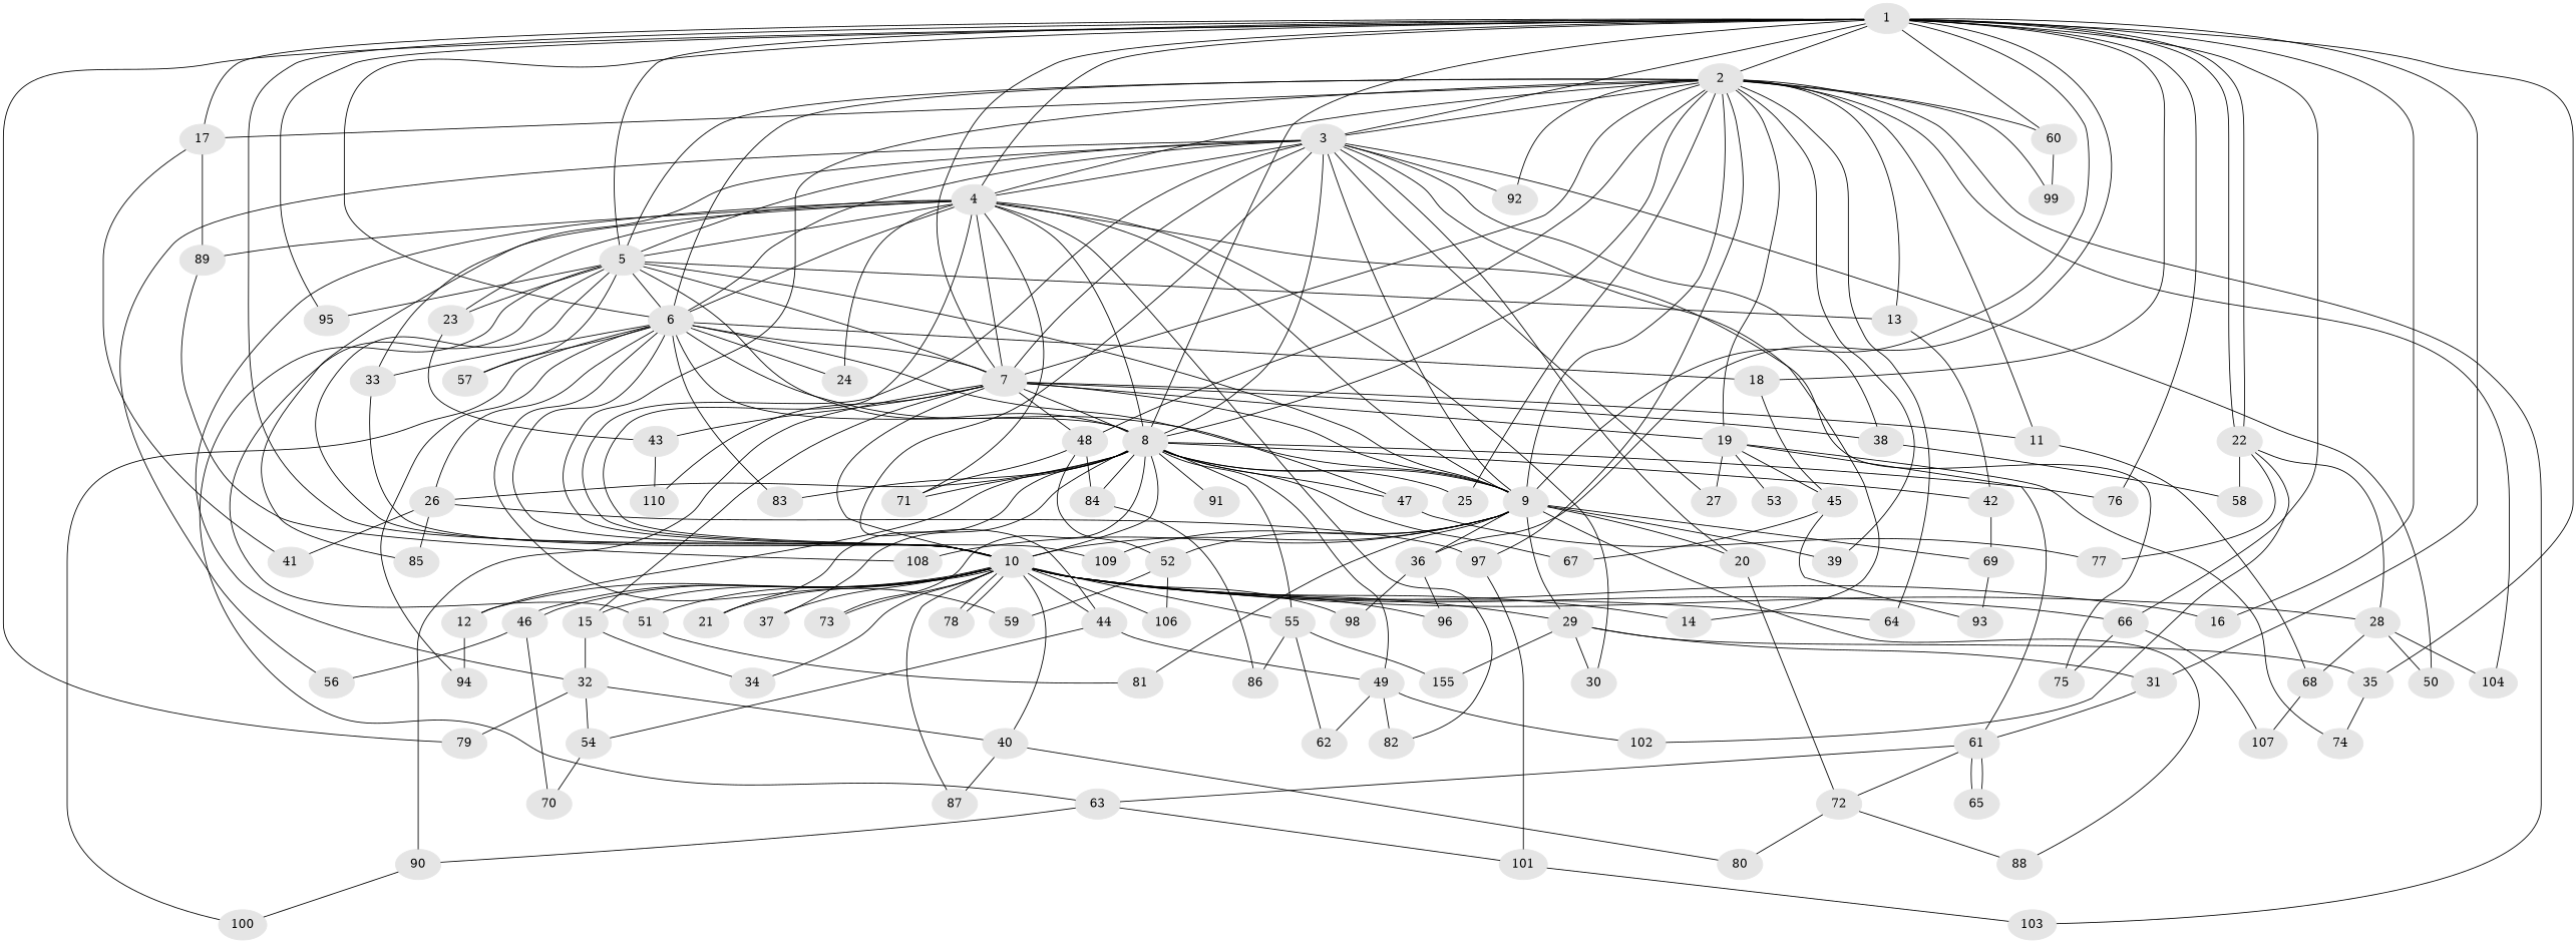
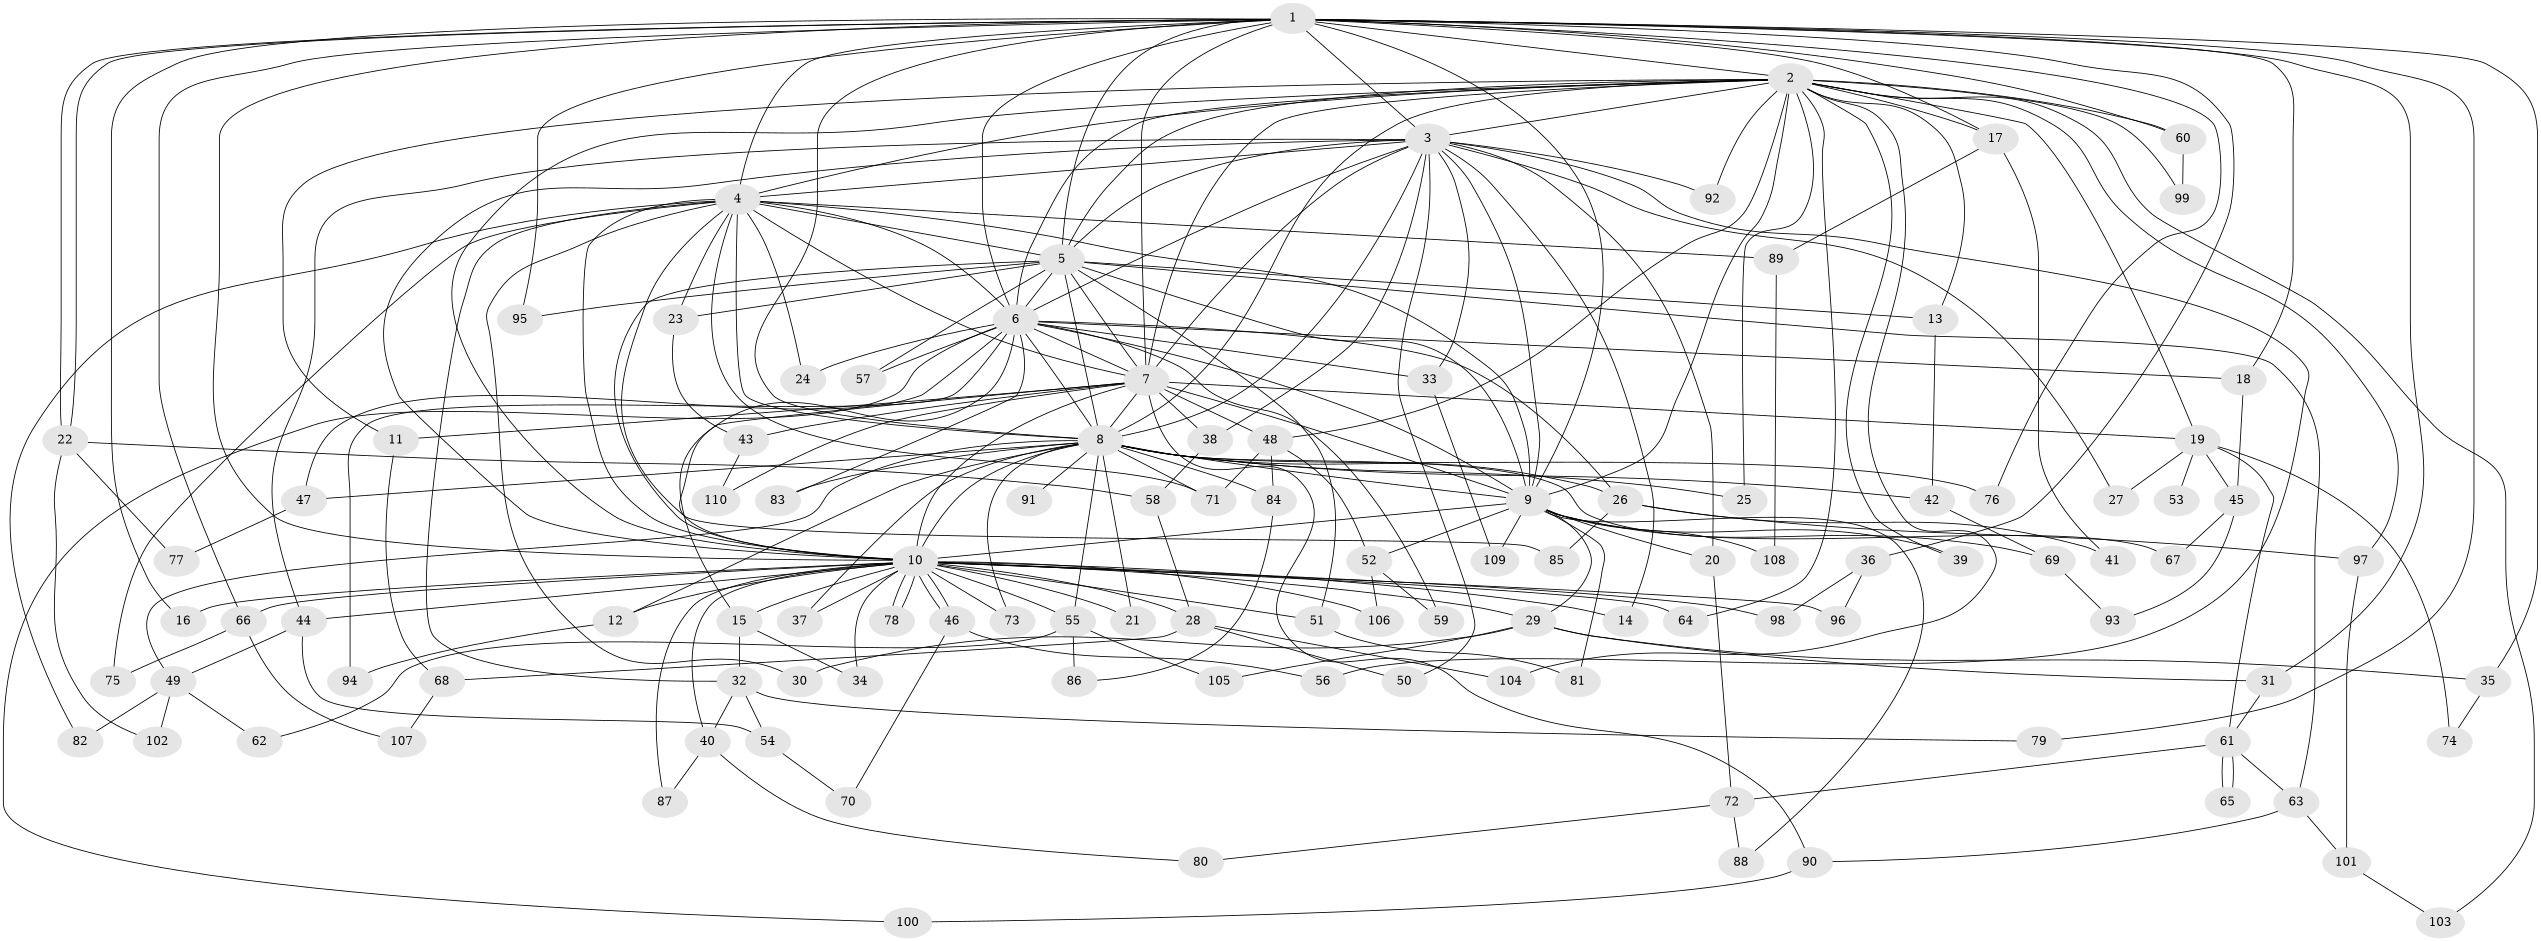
  graph {
    node [color=gray90 style=filled]
    1
    2
    3
    4
    5
    6
    7
    8
    9
    10
    16
    17
    18
    22
    31
    35
    36
    60
    66
    76
    79
    95
    11
    13
    19
    25
    39
    48
    64
    92
    97
    99
    103
    104
    14
    20
    27
    33
    38
    44
    50
    56
    23
    24
    30
    32
    71
    75
    82
    85
    89
    51
    57
    63
    26
    47
    59
    83
    94
    100
    15
    43
    90
    110
    91
    12
    21
    37
    42
    49
    55
    67
    73
    84
    29
    52
    69
    81
    88
    108
    109
    28
    34
    40
    46
    78
    87
    96
    98
    106
    41
    45
    58
    77
    102
    61
    74
    107
    68
    53
    101
    72
    54
    62
-   105 [label=155]
+   105
    86
    93
    80
    70
    65
    1 -- 2
    1 -- 3
    1 -- 4
    1 -- 5
    1 -- 6
    1 -- 7
    1 -- 8
    1 -- 9
    1 -- 10
    1 -- 16
    1 -- 17
    1 -- 18
    1 -- 22
    1 -- 22
    1 -- 31
    1 -- 35
    1 -- 36
    1 -- 60
    1 -- 66
    1 -- 76
    1 -- 79
    1 -- 95
    2 -- 3
    2 -- 4
    2 -- 5
    2 -- 6
    2 -- 7
    2 -- 8
    2 -- 9
    2 -- 10
    2 -- 17
    2 -- 60
    2 -- 11
    2 -- 13
    2 -- 19
    2 -- 25
    2 -- 39
    2 -- 48
    2 -- 64
    2 -- 92
    2 -- 97
    2 -- 99
    2 -- 103
    2 -- 104
    3 -- 4
    3 -- 5
    3 -- 6
    3 -- 7
    3 -- 8
    3 -- 9
    3 -- 10
    3 -- 92
    3 -- 14
    3 -- 20
    3 -- 27
    3 -- 33
    3 -- 38
    3 -- 44
    3 -- 50
    3 -- 56
    4 -- 5
    4 -- 6
    4 -- 7
    4 -- 8
    4 -- 9
    4 -- 10
    4 -- 23
    4 -- 24
    4 -- 30
    4 -- 32
    4 -- 71
    4 -- 75
    4 -- 82
    4 -- 85
    4 -- 89
    5 -- 6
    5 -- 7
    5 -- 8
    5 -- 9
    5 -- 10
    5 -- 95
    5 -- 13
    5 -- 23
    5 -- 51
    5 -- 57
    5 -- 63
    6 -- 7
    6 -- 8
    6 -- 9
    6 -- 10
    6 -- 18
    6 -- 33
    6 -- 24
    6 -- 57
    6 -- 26
    6 -- 47
    6 -- 59
    6 -- 83
    6 -- 94
    6 -- 100
    7 -- 8
    7 -- 9
    7 -- 10
    7 -- 11
    7 -- 19
    7 -- 48
    7 -- 38
    7 -- 15
    7 -- 43
    7 -- 90
    7 -- 110
    8 -- 9
    8 -- 10
    8 -- 76
    8 -- 25
    8 -- 71
    8 -- 26
    8 -- 47
    8 -- 83
    8 -- 91
    8 -- 12
    8 -- 21
    8 -- 37
    8 -- 42
    8 -- 49
    8 -- 55
    8 -- 67
    8 -- 73
    8 -- 84
    9 -- 10
-   9 -- 36
    9 -- 39
    9 -- 20
    9 -- 29
    9 -- 52
    9 -- 69
    9 -- 81
    9 -- 88
    9 -- 108
    9 -- 109
    10 -- 16
    10 -- 66
    10 -- 64
    10 -- 14
    10 -- 44
    10 -- 51
    10 -- 15
    10 -- 12
    10 -- 21
    10 -- 37
    10 -- 55
    10 -- 73
    10 -- 29
    10 -- 28
    10 -- 34
    10 -- 40
    10 -- 46
    10 -- 46
    10 -- 78
    10 -- 78
    10 -- 87
    10 -- 96
    10 -- 98
    10 -- 106
    17 -- 89
    17 -- 41
    18 -- 45
-   22 -- 28
+   58 -- 28
    22 -- 58
    22 -- 77
    22 -- 102
    31 -- 61
    35 -- 74
    36 -- 96
    36 -- 98
    60 -- 99
    66 -- 75
    66 -- 107
    11 -- 68
    13 -- 42
    19 -- 27
    19 -- 45
    19 -- 61
    19 -- 74
    19 -- 53
    48 -- 71
    48 -- 84
    48 -- 52
    97 -- 101
    20 -- 72
    33 -- 109
    38 -- 58
    44 -- 49
    44 -- 54
    23 -- 43
    32 -- 79
    32 -- 40
    32 -- 54
    89 -- 108
    51 -- 81
    63 -- 90
    63 -- 101
    26 -- 97
    26 -- 85
    26 -- 41
    47 -- 77
    15 -- 32
    15 -- 34
    43 -- 110
    90 -- 100
    12 -- 94
    42 -- 69
    49 -- 82
    49 -- 102
    49 -- 62
    55 -- 62
    55 -- 105
    55 -- 86
    84 -- 86
    29 -- 31
    29 -- 35
    29 -- 30
    29 -- 105
    52 -- 59
    52 -- 106
    69 -- 93
    28 -- 104
    28 -- 50
    28 -- 68
    40 -- 87
    40 -- 80
    46 -- 56
    46 -- 70
    45 -- 67
    45 -- 93
    61 -- 63
    61 -- 72
    61 -- 65
    61 -- 65
    68 -- 107
    101 -- 103
    72 -- 88
    72 -- 80
    54 -- 70
  }
